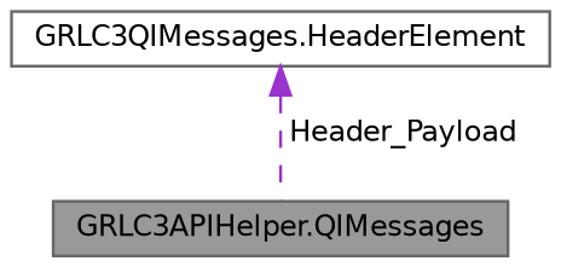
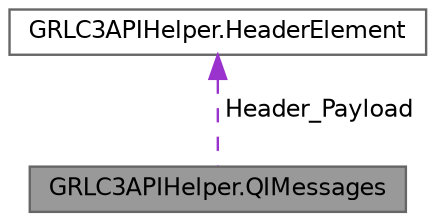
  digraph {
    node [color=gray40 fontname=Helvetica fontsize=10 shape=box style=filled]
    n1 [fillcolor=grey60 fontcolor=black height=0.2 label="GRLC3APIHelper.QIMessages" width=0.4]
-   n2 [fillcolor=white height=0.2 label="GRLC3QIMessages.HeaderElement" width=0.4]
+   n2 [fillcolor=white height=0.2 label="GRLC3APIHelper.HeaderElement" width=0.4]
    n2 -> n1 [color=darkorchid3 dir=back fontname=Helvetica fontsize=10 label=" Header_Payload" labelfontname=Helvetica labelfontsize=10 style=dashed]
  }
